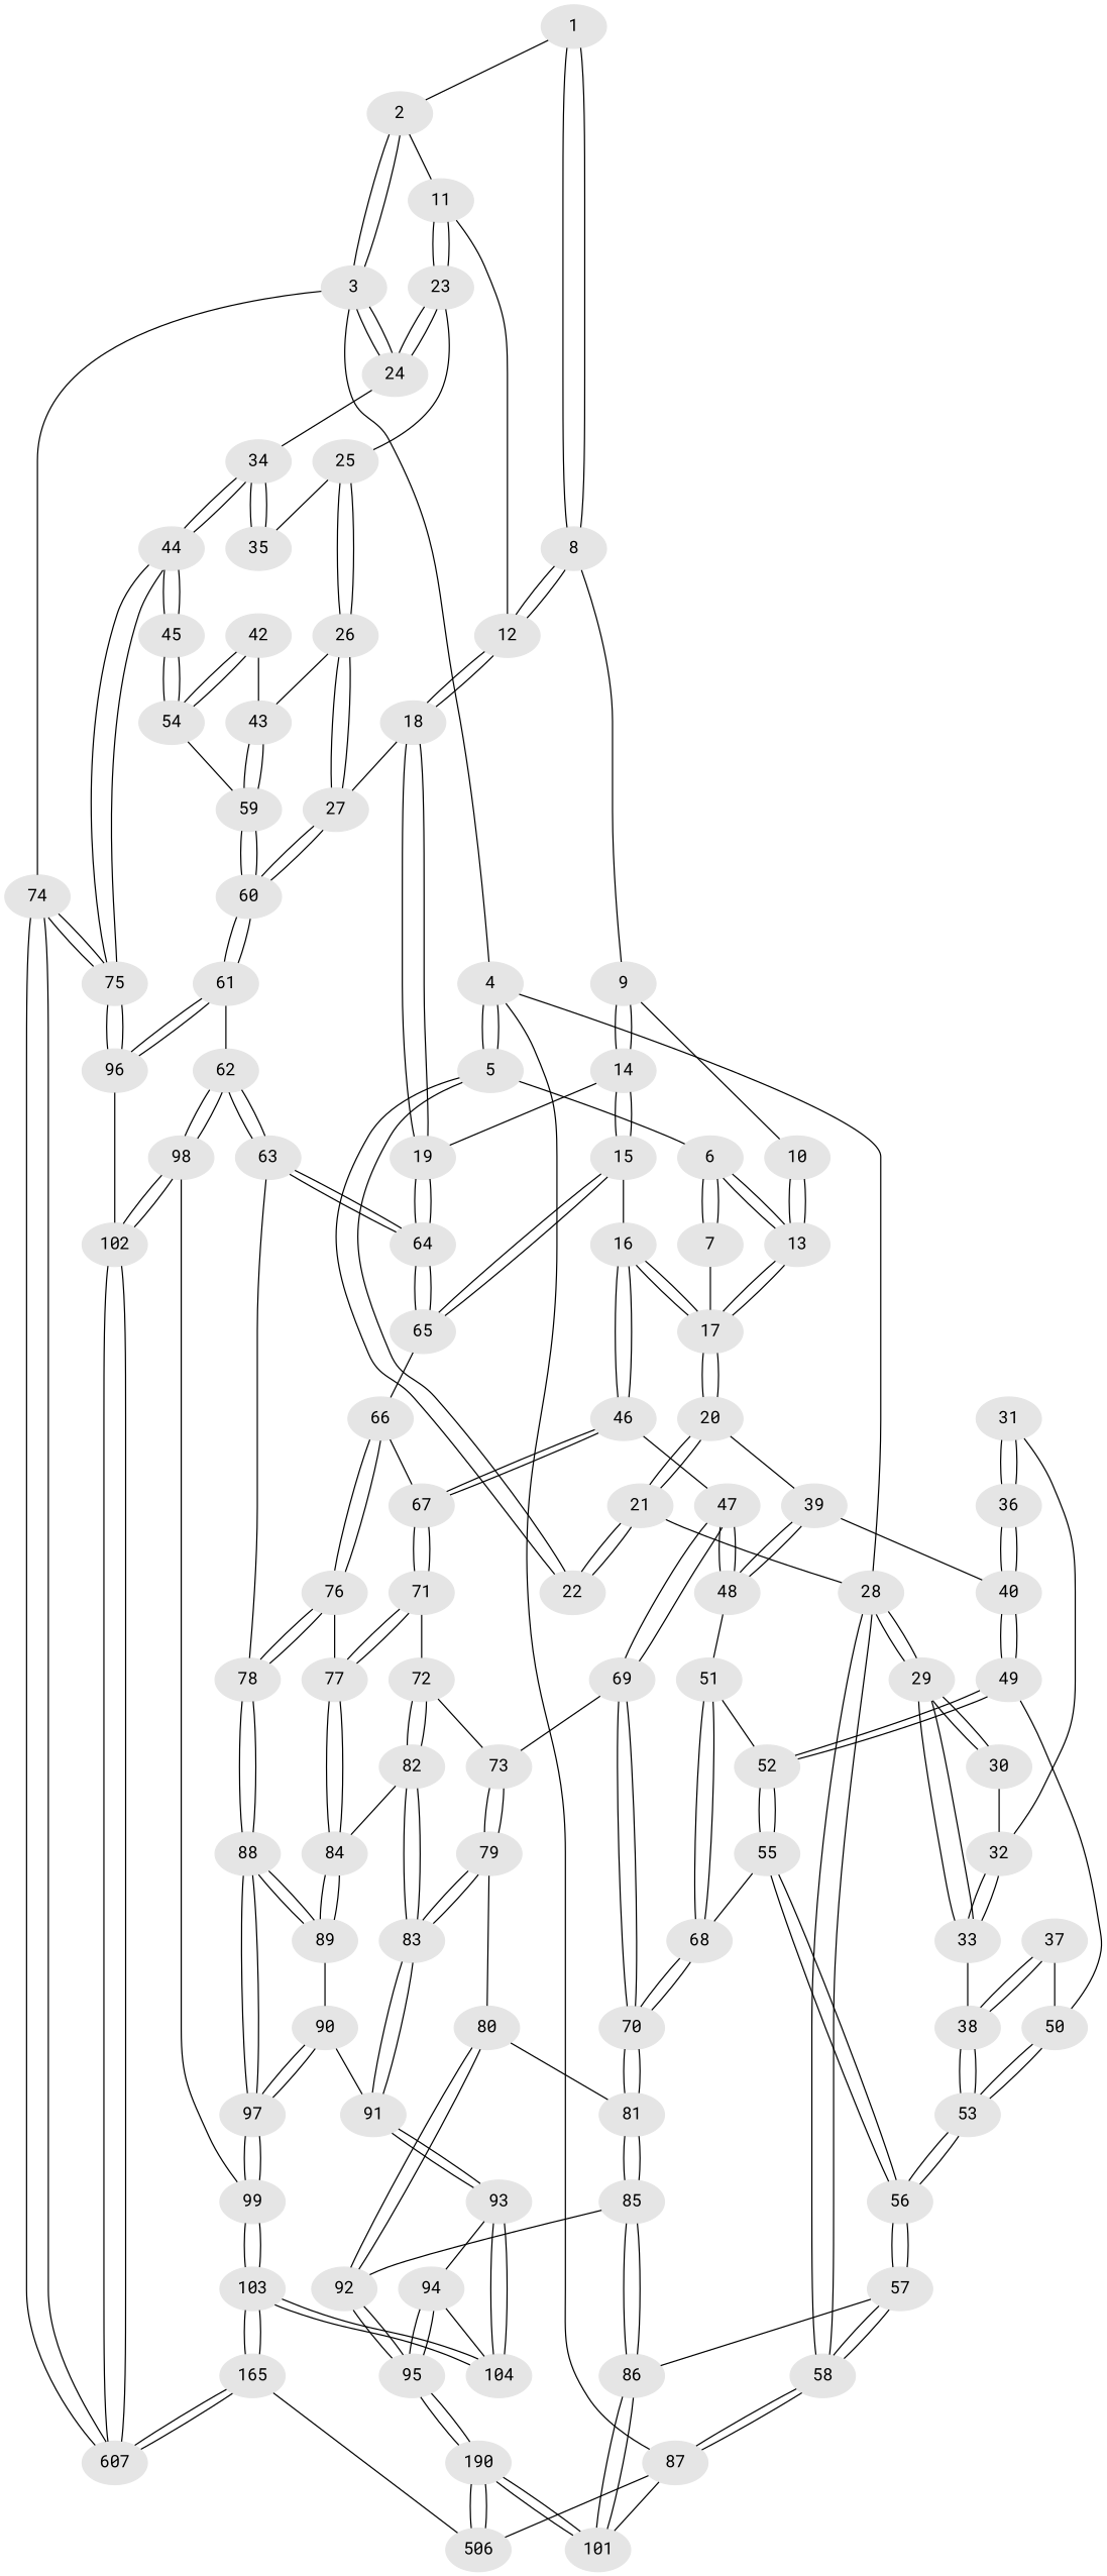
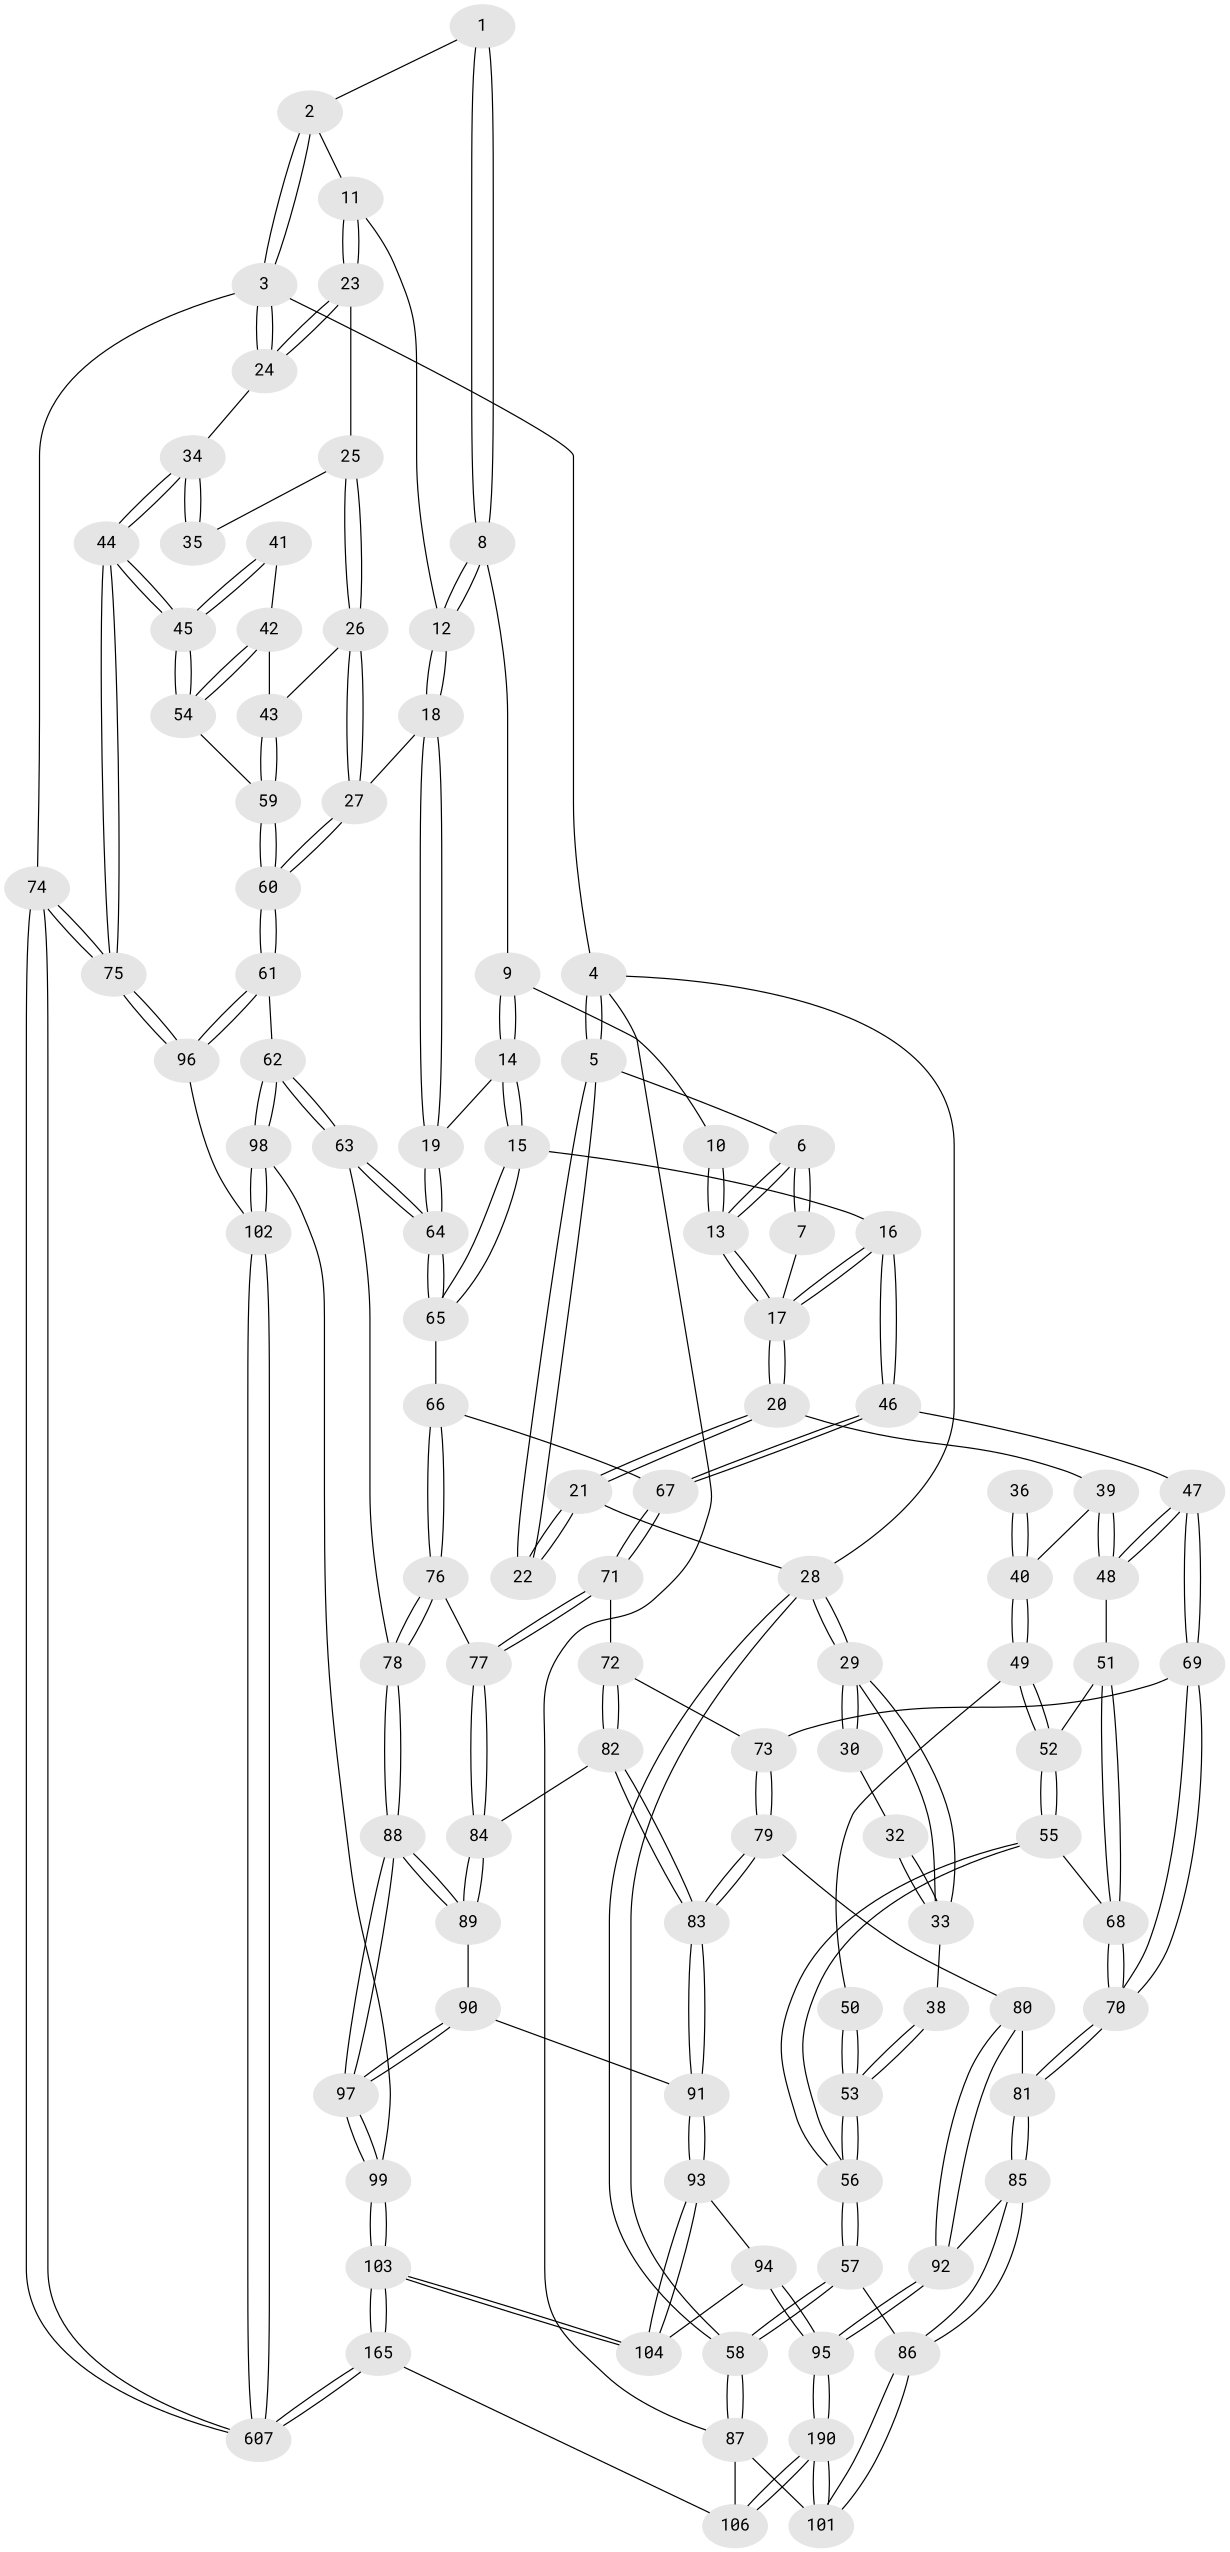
  graph {
    fontname="Roboto Mono"
    node [color=gray90 fontname="Roboto Mono" style=filled]
    edge [fontname="Roboto Mono"]
    1
    2
    8
    3
    11
    9
    12
    4
    24
    74
    23
    5
    28
    87
    34
    75
    n17 [label=607]
    6
    22
    29
    58
-   106 [label=506]
+   106
    101
    7
    13
    17
    10
    14
    18
    15
    19
    25
    27
    20
    16
    65
    64
    46
    66
    47
    67
    21
    39
    60
    40
    48
-   31
    32
    36
    26
    35
    44
    43
    59
    61
    30
    33
    38
    53
    45
+   41
    42
-   37
    50
    49
    56
    51
    52
    54
    96
    69
    71
    70
    73
    68
    55
    57
    86
    62
    63
    98
    102
    78
    99
    88
    76
    77
    72
    81
    79
    85
    82
    84
    83
    80
    89
    97
    92
    91
    95
    93
    90
    94
    104
    n105 [label=190]
    103
    n107 [label=165]
    1 -- 2
    1 -- 8
    1 -- 8
    2 -- 3
    2 -- 3
    2 -- 11
    8 -- 9
    8 -- 12
    8 -- 12
    3 -- 4
    3 -- 24
    3 -- 24
    3 -- 74
    11 -- 12
    11 -- 23
    11 -- 23
    9 -- 10
    9 -- 14
    9 -- 14
    12 -- 18
    12 -- 18
    4 -- 5
    4 -- 5
    4 -- 28
    4 -- 87
    24 -- 34
    74 -- 75
    74 -- 75
    74 -- n17
    74 -- n17
    23 -- 24
    23 -- 24
    23 -- 25
    5 -- 6
    5 -- 22
    5 -- 22
    28 -- 29
    28 -- 29
    28 -- 58
    28 -- 58
    87 -- 106
    87 -- 101
    34 -- 35
    34 -- 35
    34 -- 44
    34 -- 44
    75 -- 96
    75 -- 96
    6 -- 7
    6 -- 7
    6 -- 13
    6 -- 13
    29 -- 30
    29 -- 30
    29 -- 33
    29 -- 33
    58 -- 87
    58 -- 87
    7 -- 17
    13 -- 17
    13 -- 17
    17 -- 20
    17 -- 20
    10 -- 13
    10 -- 13
    14 -- 15
    14 -- 15
    14 -- 19
    18 -- 19
    18 -- 19
    18 -- 27
    15 -- 16
    15 -- 65
    15 -- 65
    19 -- 64
    19 -- 64
    25 -- 26
    25 -- 26
    25 -- 35
    27 -- 60
    27 -- 60
    20 -- 21
    20 -- 21
    20 -- 39
    16 -- 17
    16 -- 17
    16 -- 46
    16 -- 46
    65 -- 66
    64 -- 65
    64 -- 65
    46 -- 47
    46 -- 67
    46 -- 67
    66 -- 67
    66 -- 76
    66 -- 76
    47 -- 48
    47 -- 48
    47 -- 69
    47 -- 69
    67 -- 71
    67 -- 71
    21 -- 28
    21 -- 22
    21 -- 22
    39 -- 40
    39 -- 48
    39 -- 48
    60 -- 61
    60 -- 61
    40 -- 49
    40 -- 49
    48 -- 51
-   31 -- 32
-   31 -- 36
-   31 -- 36
    32 -- 33
    32 -- 33
    36 -- 40
    36 -- 40
    26 -- 27
    26 -- 27
    26 -- 43
    44 -- 75
    44 -- 75
    44 -- 45
    44 -- 45
    43 -- 59
    43 -- 59
    59 -- 60
    59 -- 60
    61 -- 96
    61 -- 96
    61 -- 62
    30 -- 32
    33 -- 38
    38 -- 53
    38 -- 53
    53 -- 56
    53 -- 56
    45 -- 54
    45 -- 54
+   41 -- 45
+   41 -- 45
+   41 -- 42
    42 -- 43
    42 -- 54
    42 -- 54
-   37 -- 38
-   37 -- 38
-   37 -- 50
    50 -- 53
    50 -- 53
    49 -- 50
    49 -- 52
    49 -- 52
    56 -- 57
    56 -- 57
    51 -- 52
    51 -- 68
    51 -- 68
    52 -- 55
    52 -- 55
    54 -- 59
    96 -- 102
    69 -- 70
    69 -- 70
    69 -- 73
    71 -- 77
    71 -- 77
    71 -- 72
    70 -- 81
    70 -- 81
    73 -- 79
    73 -- 79
    68 -- 70
    68 -- 70
    55 -- 56
    55 -- 56
    55 -- 68
    57 -- 58
    57 -- 58
    57 -- 86
    86 -- 101
    86 -- 101
    62 -- 63
    62 -- 63
    62 -- 98
    62 -- 98
    63 -- 64
    63 -- 64
    63 -- 78
    98 -- 102
    98 -- 102
    98 -- 99
    102 -- n17
    102 -- n17
    78 -- 88
    78 -- 88
    99 -- 103
    99 -- 103
    88 -- 89
    88 -- 89
    88 -- 97
    88 -- 97
    76 -- 78
    76 -- 78
    76 -- 77
    77 -- 84
    77 -- 84
    72 -- 73
    72 -- 82
    72 -- 82
    81 -- 85
    81 -- 85
    79 -- 83
    79 -- 83
    79 -- 80
    85 -- 86
    85 -- 86
    85 -- 92
    82 -- 84
    82 -- 83
    82 -- 83
    84 -- 89
    84 -- 89
    83 -- 91
    83 -- 91
    80 -- 81
    80 -- 92
    80 -- 92
    89 -- 90
    97 -- 99
    97 -- 99
    92 -- 95
    92 -- 95
    91 -- 93
    91 -- 93
    95 -- n105
    95 -- n105
    93 -- 94
    93 -- 104
    93 -- 104
    90 -- 97
    90 -- 97
    90 -- 91
    94 -- 95
    94 -- 95
    94 -- 104
    n105 -- 106
    n105 -- 106
    n105 -- 101
    n105 -- 101
    103 -- 104
    103 -- 104
    103 -- n107
    103 -- n107
    n107 -- n17
    n107 -- n17
    n107 -- 106
  }
